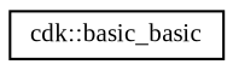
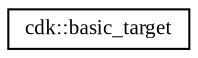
  digraph {
    rankdir=TB
    fontname="Liberation Serif"
-   n1 [color=black fillcolor=white fontname="Liberation Serif" fontsize=10 height=0.2 label="cdk::basic_basic" shape=record style=filled width=0.4]
+   n1 [color=black fillcolor=white fontname="Liberation Serif" fontsize=10 height=0.2 label="cdk::basic_target" shape=record style=filled width=0.4]
  }
